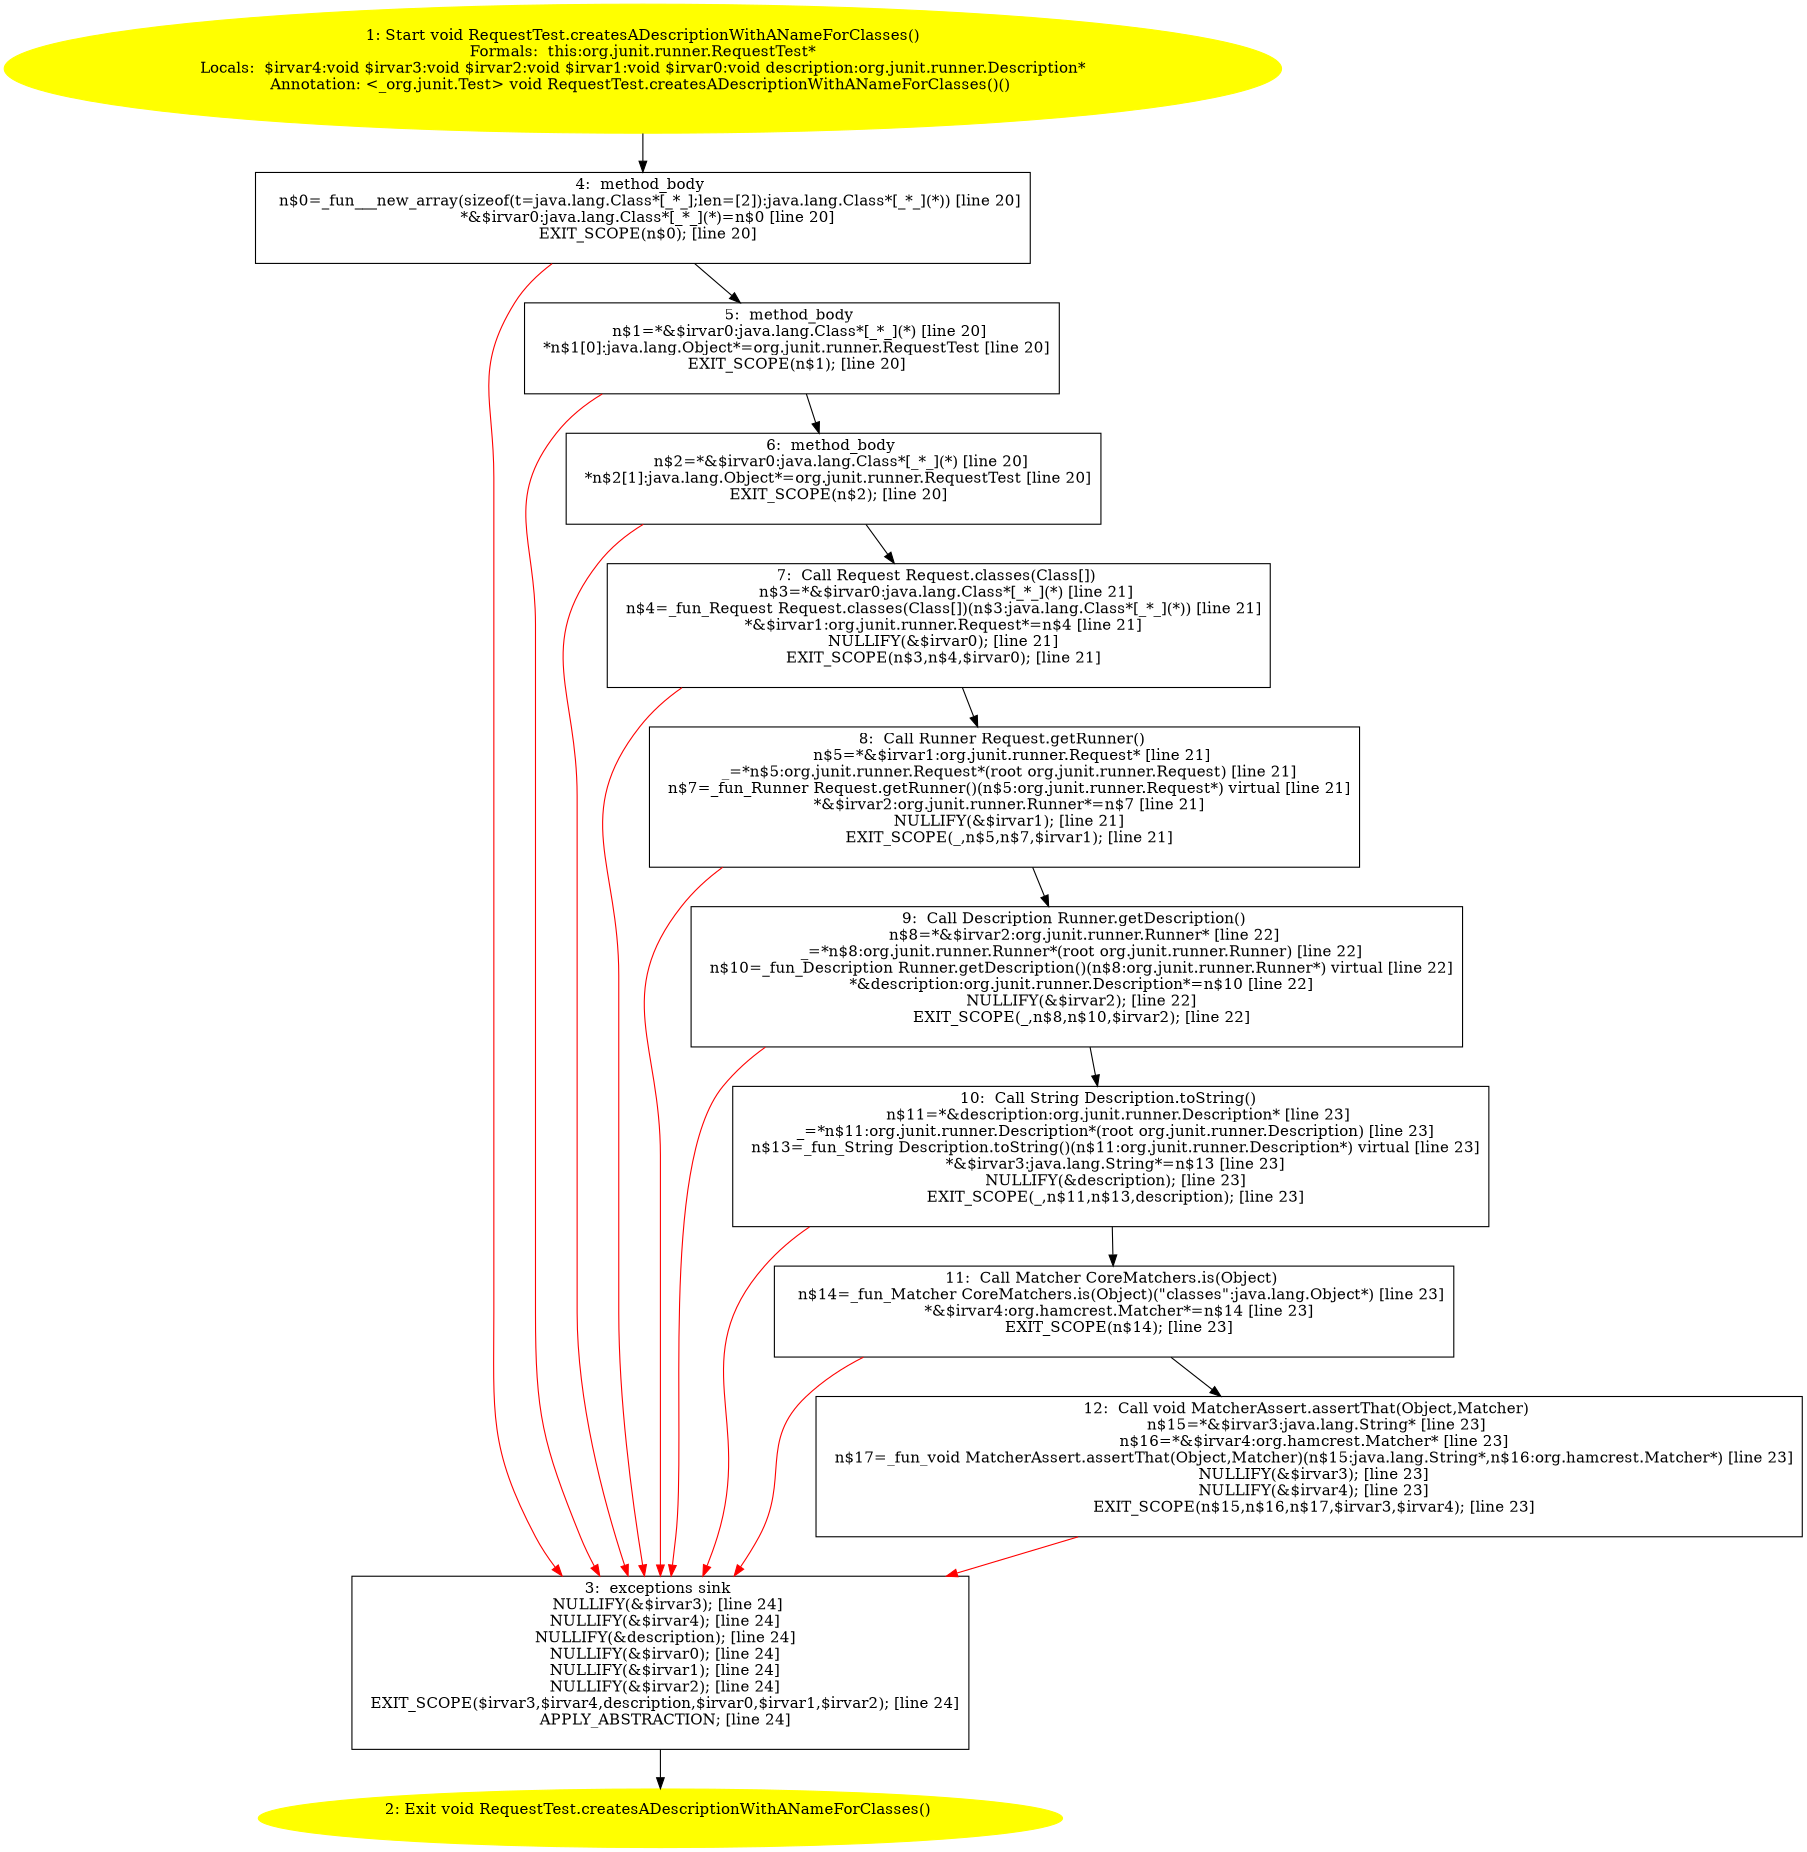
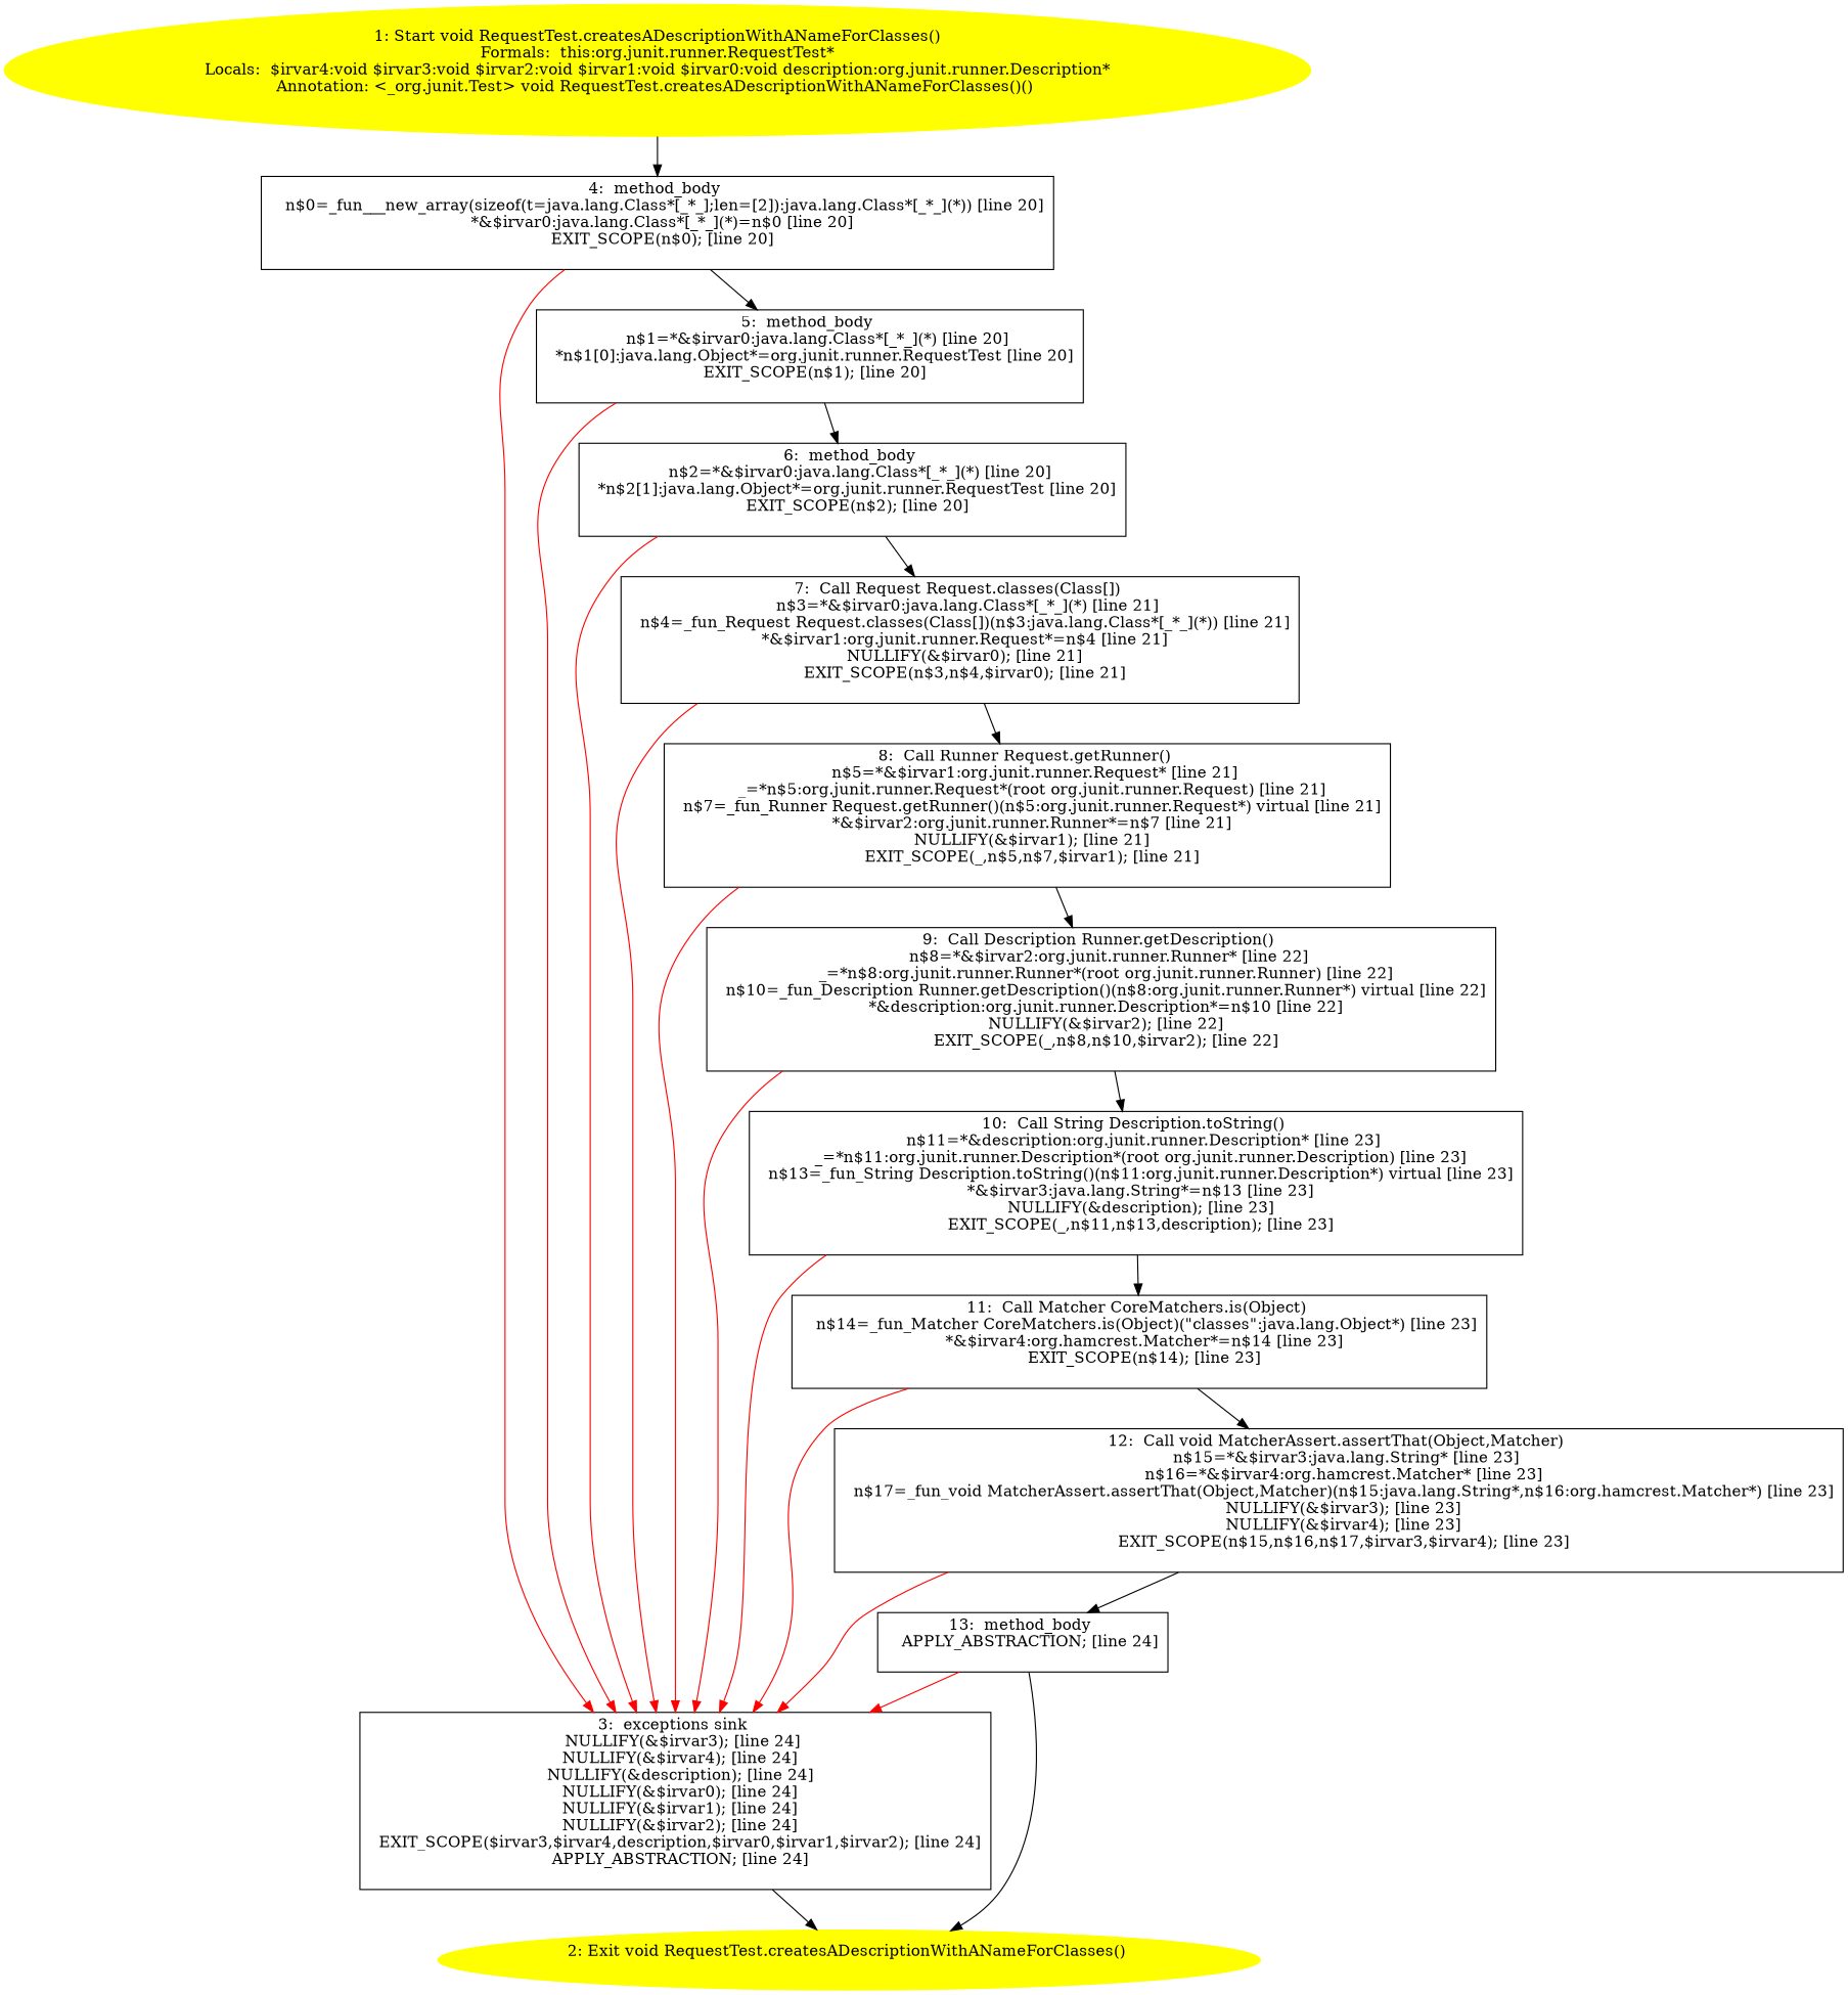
  digraph {
    node [shape=box]
    n1 [color=yellow label="1: Start void RequestTest.createsADescriptionWithANameForClasses()\nFormals:  this:org.junit.runner.RequestTest*\nLocals:  $irvar4:void $irvar3:void $irvar2:void $irvar1:void $irvar0:void description:org.junit.runner.Description*\nAnnotation: <_org.junit.Test> void RequestTest.createsADescriptionWithANameForClasses()() \n  " style=filled shape=""]
    n2 [label="4:  method_body \n   n$0=_fun___new_array(sizeof(t=java.lang.Class*[_*_];len=[2]):java.lang.Class*[_*_](*)) [line 20]\n  *&$irvar0:java.lang.Class*[_*_](*)=n$0 [line 20]\n  EXIT_SCOPE(n$0); [line 20]\n "]
    n3 [label="3:  exceptions sink \n   NULLIFY(&$irvar3); [line 24]\n  NULLIFY(&$irvar4); [line 24]\n  NULLIFY(&description); [line 24]\n  NULLIFY(&$irvar0); [line 24]\n  NULLIFY(&$irvar1); [line 24]\n  NULLIFY(&$irvar2); [line 24]\n  EXIT_SCOPE($irvar3,$irvar4,description,$irvar0,$irvar1,$irvar2); [line 24]\n  APPLY_ABSTRACTION; [line 24]\n "]
    n4 [label="5:  method_body \n   n$1=*&$irvar0:java.lang.Class*[_*_](*) [line 20]\n  *n$1[0]:java.lang.Object*=org.junit.runner.RequestTest [line 20]\n  EXIT_SCOPE(n$1); [line 20]\n "]
    n5 [color=yellow label="2: Exit void RequestTest.createsADescriptionWithANameForClasses() \n  " style=filled shape=""]
    n6 [label="6:  method_body \n   n$2=*&$irvar0:java.lang.Class*[_*_](*) [line 20]\n  *n$2[1]:java.lang.Object*=org.junit.runner.RequestTest [line 20]\n  EXIT_SCOPE(n$2); [line 20]\n "]
    n7 [label="7:  Call Request Request.classes(Class[]) \n   n$3=*&$irvar0:java.lang.Class*[_*_](*) [line 21]\n  n$4=_fun_Request Request.classes(Class[])(n$3:java.lang.Class*[_*_](*)) [line 21]\n  *&$irvar1:org.junit.runner.Request*=n$4 [line 21]\n  NULLIFY(&$irvar0); [line 21]\n  EXIT_SCOPE(n$3,n$4,$irvar0); [line 21]\n "]
    n8 [label="8:  Call Runner Request.getRunner() \n   n$5=*&$irvar1:org.junit.runner.Request* [line 21]\n  _=*n$5:org.junit.runner.Request*(root org.junit.runner.Request) [line 21]\n  n$7=_fun_Runner Request.getRunner()(n$5:org.junit.runner.Request*) virtual [line 21]\n  *&$irvar2:org.junit.runner.Runner*=n$7 [line 21]\n  NULLIFY(&$irvar1); [line 21]\n  EXIT_SCOPE(_,n$5,n$7,$irvar1); [line 21]\n "]
    n9 [label="9:  Call Description Runner.getDescription() \n   n$8=*&$irvar2:org.junit.runner.Runner* [line 22]\n  _=*n$8:org.junit.runner.Runner*(root org.junit.runner.Runner) [line 22]\n  n$10=_fun_Description Runner.getDescription()(n$8:org.junit.runner.Runner*) virtual [line 22]\n  *&description:org.junit.runner.Description*=n$10 [line 22]\n  NULLIFY(&$irvar2); [line 22]\n  EXIT_SCOPE(_,n$8,n$10,$irvar2); [line 22]\n "]
    n10 [label="10:  Call String Description.toString() \n   n$11=*&description:org.junit.runner.Description* [line 23]\n  _=*n$11:org.junit.runner.Description*(root org.junit.runner.Description) [line 23]\n  n$13=_fun_String Description.toString()(n$11:org.junit.runner.Description*) virtual [line 23]\n  *&$irvar3:java.lang.String*=n$13 [line 23]\n  NULLIFY(&description); [line 23]\n  EXIT_SCOPE(_,n$11,n$13,description); [line 23]\n "]
    n11 [label="11:  Call Matcher CoreMatchers.is(Object) \n   n$14=_fun_Matcher CoreMatchers.is(Object)(\"classes\":java.lang.Object*) [line 23]\n  *&$irvar4:org.hamcrest.Matcher*=n$14 [line 23]\n  EXIT_SCOPE(n$14); [line 23]\n "]
    n12 [label="12:  Call void MatcherAssert.assertThat(Object,Matcher) \n   n$15=*&$irvar3:java.lang.String* [line 23]\n  n$16=*&$irvar4:org.hamcrest.Matcher* [line 23]\n  n$17=_fun_void MatcherAssert.assertThat(Object,Matcher)(n$15:java.lang.String*,n$16:org.hamcrest.Matcher*) [line 23]\n  NULLIFY(&$irvar3); [line 23]\n  NULLIFY(&$irvar4); [line 23]\n  EXIT_SCOPE(n$15,n$16,n$17,$irvar3,$irvar4); [line 23]\n "]
+   n13 [label="13:  method_body \n   APPLY_ABSTRACTION; [line 24]\n "]
    n1 -> n2
    n2 -> n3 [color=red]
    n2 -> n4
    n3 -> n5
    n4 -> n3 [color=red]
    n4 -> n6
    n6 -> n3 [color=red]
    n6 -> n7
    n7 -> n3 [color=red]
    n7 -> n8
    n8 -> n3 [color=red]
    n8 -> n9
    n9 -> n3 [color=red]
    n9 -> n10
    n10 -> n3 [color=red]
    n10 -> n11
    n11 -> n3 [color=red]
    n11 -> n12
    n12 -> n3 [color=red]
+   n12 -> n13
+   n13 -> n3 [color=red]
+   n13 -> n5
  }
